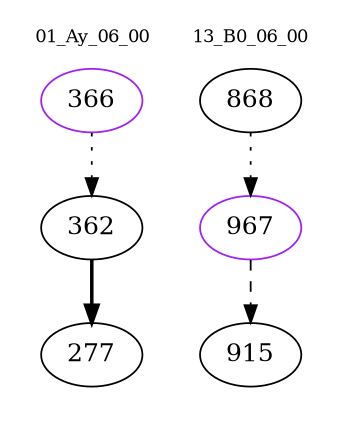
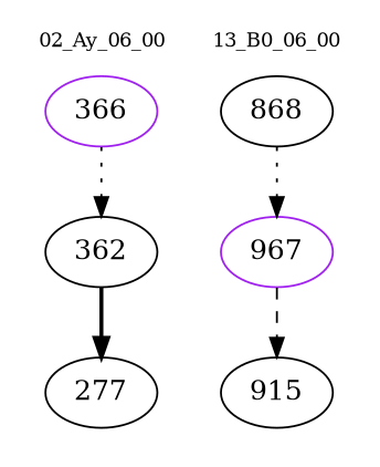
  digraph {
    node [color=black]
    edge [color=black style=dotted]
    n1 [color=purple label=366]
    n2 [label=362]
    n3 [label=277]
    n4 [label=868]
    n5 [color=purple label=967]
    n6 [label=915]
    subgraph cluster_1 {
      color=white
      fontsize=10
-     label="01_Ay_06_00"
+     label="02_Ay_06_00"
      n1
      n2
      n3
    }
    subgraph cluster_2 {
      color=white
      fontsize=10
      label="13_B0_06_00"
      n4
      n5
      n6
    }
    n1 -> n2
    n2 -> n3 [style=bold]
    n4 -> n5
    n5 -> n6 [style=dashed]
  }
